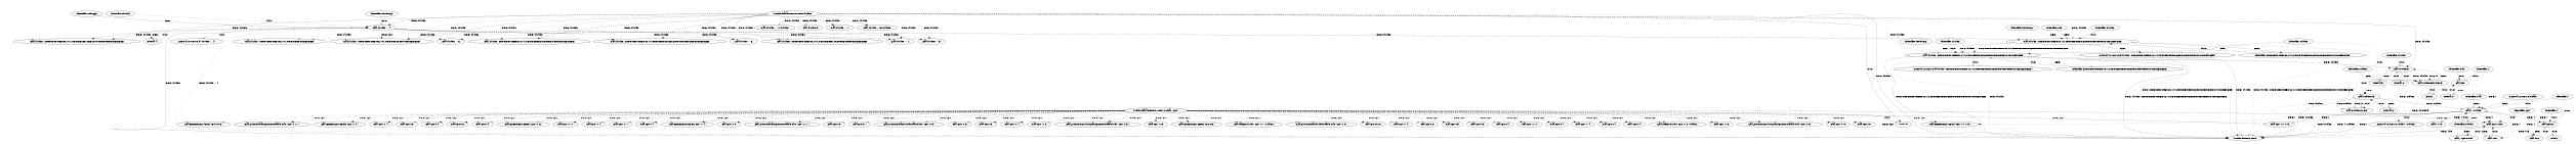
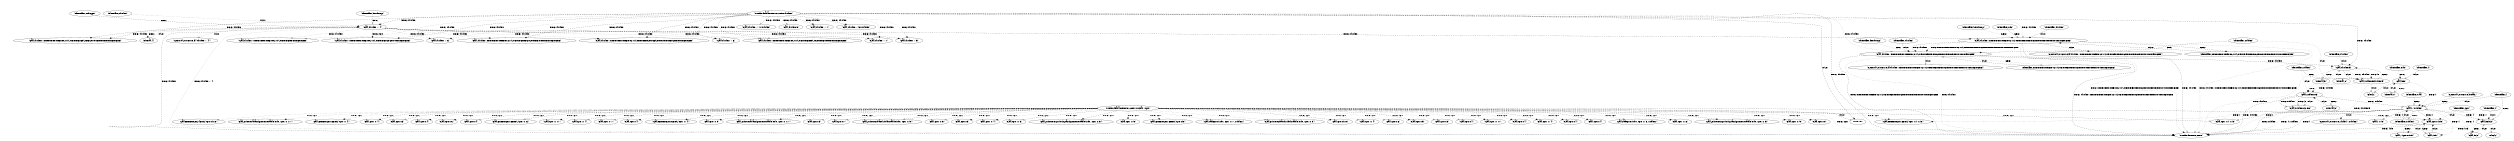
  digraph {
    edge [arrowhead=diamond style=dashed]
    n1 [label="(Call,tptr+i+5)"]
    n2 [label="(Call,i+5)"]
    n3 [label="(Call,*(tptr+i+5))"]
    n4 [label="(MethodReturn,RET)"]
    n5 [label="(MethodParameterIn,const u_char *tptr)"]
    n6 [label="(Call,tptr+5)"]
    n7 [label="(Call,tptr+5)"]
    n8 [label="(Call,tptr+4)"]
    n9 [label="(Call,tptr + 17)"]
    n10 [label="(Call,tptr+4)"]
    n11 [label="(Call,tptr + 4)"]
    n12 [label="(Call,tptr+4)"]
    n13 [label="(Call,tptr+4)"]
    n14 [label="(Call,safeputs(ndo, tptr + 5, sublen))"]
    n15 [label="(Call,tptr + 6)"]
    n16 [label="(Call,print_ets_priority_assignment_table(ndo, tptr + 5))"]
    n17 [label="(Call,tptr + 9)"]
    n18 [label="(Call,tptr+8)"]
    n19 [label="(Call,EXTRACT_24BITS(tptr+i+8))"]
    n20 [label="(Call,print_tsa_assignment_table(ndo, tptr + 17))"]
    n21 [label="(Call,EXTRACT_16BITS(tptr + 4))"]
    n22 [label="(Call,tptr + 4)"]
    n23 [label="(Call,tptr+3)"]
    n24 [label="(Call,tptr+4)"]
    n25 [label="(Call,tptr+6)"]
    n26 [label="(Call,tptr+4)"]
    n27 [label="(Call,EXTRACT_16BITS(tptr + 6))"]
    n28 [label="(Call,tptr + 17)"]
    n29 [label="(Call,tptr + i + 5)"]
    n30 [label="(Call,tptr + 4)"]
    n31 [label="(Call,tptr + 7)"]
    n32 [label="(Call,tptr+4)"]
    n33 [label="(Call,EXTRACT_16BITS(tptr + 4))"]
    n34 [label="(Call,tptr + 9)"]
    n35 [label="(Call,print_tsa_assignment_table(ndo, tptr + 17))"]
    n36 [label="(Call,tptr+5)"]
    n37 [label="(Call,tptr+7)"]
    n38 [label="(Call,print_tc_bandwidth_table(ndo, tptr + 9))"]
    n39 [label="(Call,tptr + 5)"]
    n40 [label="(Call,tptr+5)"]
    n41 [label="(Call,tptr + 4)"]
    n42 [label="(Call,tptr + 5)"]
    n43 [label="(Call,print_ets_priority_assignment_table(ndo, tptr + 5))"]
    n44 [label="(Call,tptr + 5)"]
    n45 [label="(Call,EXTRACT_16BITS(tptr + i + 5))"]
    n46 [label="(Call,EXTRACT_16BITS(tptr+5))"]
    n47 [label="(Call,safeputs(ndo, tptr + 7, sublen))"]
    n48 [label="(Call,print_tc_bandwidth_table(ndo, tptr + 9))"]
    n49 [label="(Call,tptr+i+8)"]
    n50 [label="(Call,tptr + 4)"]
    n51 [label="(Call,tptr+6)"]
    1000107
    n53 [label="(Call,i<sublen)"]
    n54 [label="(Call,i=i+3)"]
    n55 [label="(ControlStructure,while(i<sublen))"]
    n56 [label="(Call,i + 5)"]
    n57 [label="(Identifier,sublen)"]
    n58 [label="(Call,i+3)"]
    n59 [label="(Block,)"]
    n60 [label="(Call,i=0)"]
    n61 [label="(Literal,0)"]
    n62 [label="(Block,)"]
    n63 [label="(Call,sublen%3)"]
    n64 [label="(Call,sublen%3!=0)"]
    n65 [label="(Literal,3)"]
    n66 [label="(Call,sublen=tlv_len-5)"]
    n67 [label="(Call,tlv_len-5)"]
    n68 [label="(Literal,5)"]
    n69 [label="(Call,tlv_len<=LLDP_PRIVATE_8021_SUBTYPE_APPLICATION_PRIORITY_MIN_LENGTH)"]
    n70 [label="(ControlStructure,if(tlv_len<=LLDP_PRIVATE_8021_SUBTYPE_APPLICATION_PRIORITY_MIN_LENGTH))"]
    n71 [label="(Identifier,LLDP_PRIVATE_8021_SUBTYPE_APPLICATION_PRIORITY_MIN_LENGTH)"]
    n72 [label="(Call,tlv_len<LLDP_PRIVATE_8021_SUBTYPE_APPLICATION_PRIORITY_MIN_LENGTH)"]
    n73 [label="(ControlStructure,if(tlv_len<LLDP_PRIVATE_8021_SUBTYPE_APPLICATION_PRIORITY_MIN_LENGTH))"]
    n74 [label="(Identifier,LLDP_PRIVATE_8021_SUBTYPE_APPLICATION_PRIORITY_MIN_LENGTH)"]
    n75 [label="(Call,tlv_len < 4)"]
    n76 [label="(Call,tlv_len < 5)"]
    n77 [label="(Call,tlv_len < 7)"]
    n78 [label="(Call,tlv_len<LLDP_PRIVATE_8021_SUBTYPE_EVB_LENGTH)"]
    n79 [label="(ControlStructure,if (tlv_len < 4))"]
    n80 [label="(Call,tlv_len < 6)"]
    n81 [label="(Call,tlv_len<LLDP_PRIVATE_8021_SUBTYPE_CONGESTION_NOTIFICATION_LENGTH)"]
    n82 [label="(Call,tlv_len < 6)"]
    n83 [label="(Call,tlv_len<LLDP_PRIVATE_8021_SUBTYPE_ETS_CONFIGURATION_LENGTH)"]
    n84 [label="(Call,tlv_len<LLDP_PRIVATE_8021_SUBTYPE_ETS_RECOMMENDATION_LENGTH)"]
    n85 [label="(Literal,4)"]
    n86 [label="(Call,tlv_len<LLDP_PRIVATE_8021_SUBTYPE_CDCP_MIN_LENGTH)"]
    n87 [label="(Call,tlv_len<LLDP_PRIVATE_8021_SUBTYPE_PFC_CONFIGURATION_LENGTH)"]
    n88 [label="(MethodParameterIn,u_int tlv_len)"]
    n89 [label="(Call,tlv_len < 7+sublen)"]
    n90 [label="(Call,tlv_len-8)"]
    n91 [label="(Call,tlv_len < 7)"]
    n92 [label="(Call,tlv_len < 5+sublen)"]
    n93 [label="(Identifier,i)"]
    n94 [label="(Identifier,ndo)"]
    n95 [label="(Identifier,ndo)"]
    n96 [label="(ControlStructure,break;)"]
    n97 [label="(Identifier,tlv_len)"]
    n98 [label="(Identifier,sublen)"]
    n99 [label="(Identifier,i)"]
    n100 [label="(Identifier,sublen)"]
    n101 [label="(Literal,0)"]
    n102 [label="(Identifier,subtype)"]
    n103 [label="(Identifier,tlv_len)"]
    n104 [label="(Identifier,hexdump)"]
    n105 [label="(Identifier,tval)"]
    n106 [label="(Identifier,i)"]
    n107 [label="(Identifier,tlv_len)"]
    n108 [label="(Identifier,hexdump)"]
    n109 [label="(Identifier,tptr)"]
    n110 [label="(Identifier,hexdump)"]
    n111 [label="(Identifier,tlv_len)"]
    n1 -> n2 [arrowhead=onormal label="CFG: "]
    n1 -> n3 [label="AST: " style=dotted]
    n1 -> n4 [arrowhead=onormal label="DDG: i+5"]
    n2 -> n1 [label="AST: "]
    n3 -> n1 [label="CFG: "]
    n5 -> n1 [label="DDG: tptr"]
    n5 -> n4 [arrowhead=onormal label="DDG: tptr" style=dotted]
    n5 -> n6 [label="DDG: tptr"]
    n5 -> n7 [arrowhead=onormal label="DDG: tptr" style=dotted]
    n5 -> n8 [arrowhead=onormal label="DDG: tptr" style=dotted]
    n5 -> n9 [label="DDG: tptr" style=dotted]
    n5 -> n10 [label="DDG: tptr" style=dotted]
    n5 -> n11 [label="DDG: tptr"]
    n5 -> n12 [label="DDG: tptr" style=dotted]
    n5 -> n13 [label="DDG: tptr"]
    n5 -> n14 [arrowhead=onormal label="DDG: tptr" style=dotted]
    n5 -> n15 [label="DDG: tptr"]
    n5 -> n16 [label="DDG: tptr"]
    n5 -> n17 [label="DDG: tptr" style=dotted]
    n5 -> n18 [label="DDG: tptr" style=dotted]
    n5 -> n19 [arrowhead=onormal label="DDG: tptr" style=dotted]
    n5 -> n20 [label="DDG: tptr" style=dotted]
    n5 -> n21 [label="DDG: tptr" style=dotted]
    n5 -> n22 [label="DDG: tptr"]
    n5 -> n23 [arrowhead=onormal label="DDG: tptr"]
    n5 -> n24 [label="DDG: tptr" style=dotted]
    n5 -> n25 [label="DDG: tptr" style=dotted]
    n5 -> n26 [arrowhead=onormal label="DDG: tptr"]
    n5 -> n27 [arrowhead=onormal label="DDG: tptr"]
    n5 -> n28 [label="DDG: tptr" style=dotted]
    n5 -> n29 [arrowhead=onormal label="DDG: tptr"]
    n5 -> n30 [arrowhead=onormal label="DDG: tptr"]
    n5 -> n31 [arrowhead=onormal label="DDG: tptr"]
    n5 -> n32 [label="DDG: tptr" style=dotted]
    n5 -> n33 [label="DDG: tptr"]
    n5 -> n34 [label="DDG: tptr"]
    n5 -> n35 [label="DDG: tptr"]
    n5 -> n36 [arrowhead=onormal label="DDG: tptr" style=dotted]
    n5 -> n37 [arrowhead=onormal label="DDG: tptr"]
    n5 -> n38 [arrowhead=onormal label="DDG: tptr"]
    n5 -> n39 [arrowhead=onormal label="DDG: tptr"]
    n5 -> n40 [label="DDG: tptr" style=dotted]
    n5 -> n41 [label="DDG: tptr" style=dotted]
    n5 -> n42 [arrowhead=onormal label="DDG: tptr"]
    n5 -> n43 [label="DDG: tptr"]
    n5 -> n44 [label="DDG: tptr"]
    n5 -> n45 [label="DDG: tptr" style=dotted]
    n5 -> n46 [label="DDG: tptr" style=dotted]
    n5 -> n47 [arrowhead=onormal label="DDG: tptr" style=dotted]
    n5 -> n48 [arrowhead=onormal label="DDG: tptr" style=dotted]
    n5 -> n49 [label="DDG: tptr"]
    n5 -> n50 [arrowhead=onormal label="DDG: tptr" style=dotted]
    n5 -> n51 [arrowhead=onormal label="DDG: tptr" style=dotted]
    n5 -> 1000107 [arrowhead=onormal label="AST: "]
    n53 -> n1 [label="DDG: i"]
    n53 -> n2 [label="DDG: i" style=dotted]
    n53 -> n4 [arrowhead=onormal label="DDG: sublen"]
    n53 -> n4 [arrowhead=onormal label="DDG: i<sublen" style=dotted]
    n53 -> n4 [arrowhead=onormal label="DDG: i"]
    n53 -> n29 [arrowhead=onormal label="DDG: i"]
    n53 -> n45 [label="DDG: i" style=dotted]
    n53 -> n54 [label="DDG: i"]
    n53 -> n55 [label="AST: " style=dotted]
    n53 -> n56 [arrowhead=onormal label="DDG: i"]
    n53 -> n57 [arrowhead=onormal label="CFG: "]
    n53 -> n58 [arrowhead=onormal label="DDG: i" style=dotted]
    n54 -> n4 [label="DDG: i+3" style=dotted]
    n54 -> n53 [arrowhead=onormal label="DDG: i" style=dotted]
    n54 -> n58 [label="CFG: " style=dotted]
    n54 -> n59 [arrowhead=onormal label="AST: " style=dotted]
    n57 -> n53 [label="AST: "]
    n58 -> n54 [arrowhead=onormal label="AST: "]
    n60 -> n53 [label="DDG: i" style=dotted]
    n60 -> n61 [arrowhead=onormal label="CFG: " style=dotted]
    n60 -> n62 [arrowhead=onormal label="AST: "]
    n61 -> n60 [label="AST: " style=dotted]
    n63 -> n4 [arrowhead=onormal label="DDG: sublen"]
    n63 -> n53 [arrowhead=onormal label="DDG: sublen"]
    n63 -> n64 [arrowhead=onormal label="AST: " style=dotted]
    n63 -> n64 [arrowhead=onormal label="DDG: sublen"]
    n63 -> n64 [arrowhead=onormal label="DDG: 3"]
    n63 -> n65 [arrowhead=onormal label="CFG: " style=dotted]
    n65 -> n63 [label="AST: "]
    n66 -> n4 [label="DDG: tlv_len-5" style=dotted]
    n66 -> n62 [arrowhead=onormal label="AST: " style=dotted]
-   n66 -> n64 [label="DDG: sublen" style=dotted]
+   n66 -> n63 [label="DDG: sublen" style=dotted]
    n66 -> n67 [label="CFG: "]
    n67 -> n4 [arrowhead=onormal label="DDG: tlv_len" style=dotted]
    n67 -> n66 [arrowhead=onormal label="AST: "]
    n67 -> n66 [arrowhead=onormal label="DDG: tlv_len" style=dotted]
    n67 -> n66 [label="DDG: 5" style=dotted]
    n67 -> n68 [arrowhead=onormal label="CFG: " style=dotted]
    n68 -> n67 [arrowhead=onormal label="AST: " style=dotted]
    n69 -> n4 [label="DDG: LLDP_PRIVATE_8021_SUBTYPE_APPLICATION_PRIORITY_MIN_LENGTH"]
    n69 -> n4 [label="DDG: tlv_len" style=dotted]
    n69 -> n4 [label="DDG: tlv_len<=LLDP_PRIVATE_8021_SUBTYPE_APPLICATION_PRIORITY_MIN_LENGTH"]
    n69 -> n67 [label="DDG: tlv_len"]
    n69 -> n70 [arrowhead=onormal label="AST: "]
    n69 -> n71 [arrowhead=onormal label="CFG: " style=dotted]
    n71 -> n69 [arrowhead=onormal label="AST: "]
    n72 -> n4 [arrowhead=onormal label="DDG: tlv_len<LLDP_PRIVATE_8021_SUBTYPE_APPLICATION_PRIORITY_MIN_LENGTH" style=dotted]
    n72 -> n4 [label="DDG: LLDP_PRIVATE_8021_SUBTYPE_APPLICATION_PRIORITY_MIN_LENGTH" style=dotted]
    n72 -> n4 [arrowhead=onormal label="DDG: tlv_len"]
    n72 -> n69 [label="DDG: tlv_len"]
    n72 -> n69 [label="DDG: LLDP_PRIVATE_8021_SUBTYPE_APPLICATION_PRIORITY_MIN_LENGTH" style=dotted]
    n72 -> n73 [label="AST: "]
    n72 -> n74 [label="CFG: "]
    n74 -> n72 [label="AST: "]
    n75 -> n4 [label="DDG: tlv_len < 4" style=dotted]
    n75 -> n4 [arrowhead=onormal label="DDG: tlv_len"]
    n75 -> n72 [label="DDG: tlv_len"]
    n75 -> n76 [label="DDG: tlv_len"]
    n75 -> n77 [label="DDG: tlv_len"]
    n75 -> n78 [arrowhead=onormal label="DDG: tlv_len" style=dotted]
    n75 -> n79 [arrowhead=onormal label="AST: " style=dotted]
    n75 -> n80 [label="DDG: tlv_len" style=dotted]
    n75 -> n81 [label="DDG: tlv_len" style=dotted]
    n75 -> n82 [label="DDG: tlv_len" style=dotted]
    n75 -> n83 [arrowhead=onormal label="DDG: tlv_len" style=dotted]
    n75 -> n84 [label="DDG: tlv_len"]
    n75 -> n85 [label="CFG: " style=dotted]
    n75 -> n86 [label="DDG: tptr" style=dotted]
    n75 -> n87 [label="DDG: tlv_len" style=dotted]
    n85 -> n75 [arrowhead=onormal label="AST: " style=dotted]
    n88 -> n4 [arrowhead=onormal label="DDG: tlv_len"]
    n88 -> 1000107 [label="AST: "]
    n88 -> n67 [label="DDG: tlv_len"]
    n88 -> n69 [arrowhead=onormal label="DDG: tlv_len" style=dotted]
    n88 -> n72 [arrowhead=onormal label="DDG: tlv_len" style=dotted]
    n88 -> n75 [label="DDG: tlv_len"]
    n88 -> n76 [label="DDG: tlv_len" style=dotted]
    n88 -> n77 [label="DDG: tlv_len" style=dotted]
    n88 -> n78 [arrowhead=onormal label="DDG: tlv_len" style=dotted]
    n88 -> n80 [label="DDG: tlv_len" style=dotted]
    n88 -> n81 [label="DDG: tlv_len"]
    n88 -> n82 [arrowhead=onormal label="DDG: tlv_len"]
    n88 -> n83 [arrowhead=onormal label="DDG: tlv_len"]
    n88 -> n84 [label="DDG: tlv_len"]
    n88 -> n86 [label="DDG: tlv_len"]
    n88 -> n87 [label="DDG: tlv_len"]
    n88 -> n89 [arrowhead=onormal label="DDG: tlv_len"]
    n88 -> n90 [arrowhead=onormal label="DDG: tlv_len" style=dotted]
    n88 -> n91 [label="DDG: tlv_len"]
    n88 -> n92 [label="DDG: tlv_len"]
    n93 -> n53 [arrowhead=onormal label="AST: "]
    n93 -> n54 [arrowhead=onormal label="CFG: "]
    n94 -> n60 [label="CFG: " style=dotted]
    n95 -> n72 [arrowhead=onormal label="CFG: "]
    n96 -> n53 [label="CFG: "]
    n97 -> n72 [label="AST: "]
    n98 -> n63 [label="AST: " style=dotted]
    n98 -> n66 [label="CFG: "]
    n99 -> n60 [arrowhead=onormal label="AST: "]
    n100 -> n66 [arrowhead=onormal label="AST: " style=dotted]
    n100 -> n69 [label="CFG: "]
    n101 -> n63 [label="CFG: " style=dotted]
    n102 -> n75 [label="CFG: "]
    n103 -> n67 [arrowhead=onormal label="AST: " style=dotted]
    n104 -> n72 [label="CFG: " style=dotted]
    n105 -> n53 [arrowhead=onormal label="CFG: "]
    n106 -> n54 [label="AST: " style=dotted]
    n107 -> n75 [label="AST: " style=dotted]
    n108 -> n69 [arrowhead=onormal label="CFG: " style=dotted]
    n109 -> n1 [label="AST: " style=dotted]
    n110 -> n75 [arrowhead=onormal label="CFG: "]
    n111 -> n69 [label="AST: "]
  }
